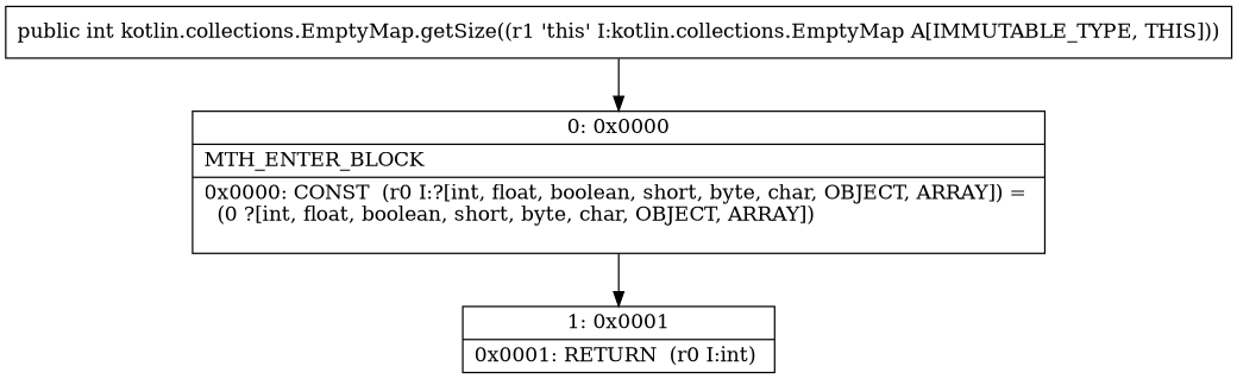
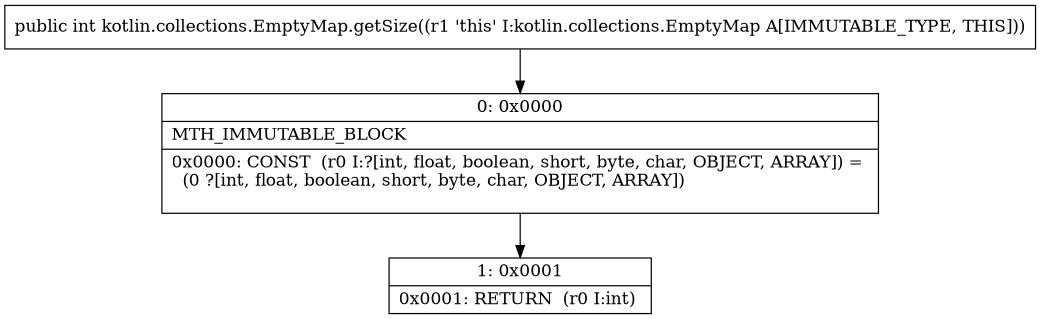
  digraph {
    node [shape=record]
-   n1 [label="{0\:\ 0x0000|MTH_ENTER_BLOCK\l|0x0000: CONST  (r0 I:?[int, float, boolean, short, byte, char, OBJECT, ARRAY]) = \l  (0 ?[int, float, boolean, short, byte, char, OBJECT, ARRAY])\l \l}"]
+   n1 [label="{0\:\ 0x0000|MTH_IMMUTABLE_BLOCK\l|0x0000: CONST  (r0 I:?[int, float, boolean, short, byte, char, OBJECT, ARRAY]) = \l  (0 ?[int, float, boolean, short, byte, char, OBJECT, ARRAY])\l \l}"]
    n2 [label="{1\:\ 0x0001|0x0001: RETURN  (r0 I:int) \l}"]
    n3 [label="{public int kotlin.collections.EmptyMap.getSize((r1 'this' I:kotlin.collections.EmptyMap A[IMMUTABLE_TYPE, THIS])) }"]
    n1 -> n2
    n3 -> n1
  }
